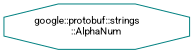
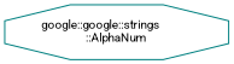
  digraph {
    rankdir=LR
    fontname=Roboto
-   n1 [color=teal fillcolor=white fontname=Roboto fontsize=10 height=0.2 label="google::protobuf::strings\l::AlphaNum" shape=octagon style=filled width=0.4]
+   n1 [color=teal fillcolor=white fontname=Roboto fontsize=10 height=0.2 label="google::google::strings\l::AlphaNum" shape=octagon style=filled width=0.4]
  }
